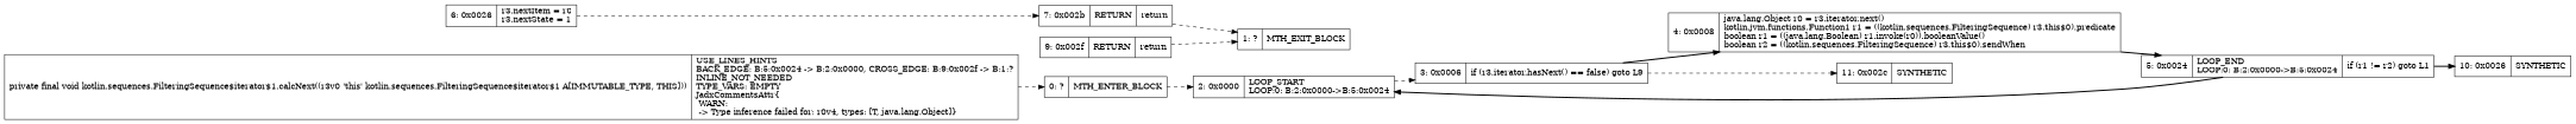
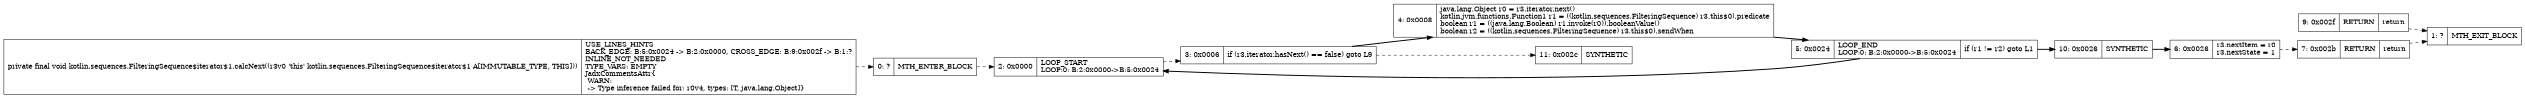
  digraph {
    rankdir=LR
    node [shape=record]
    edge [style=dashed]
    n1 [label="{0\:\ ?|MTH_ENTER_BLOCK\l}"]
    n2 [label="{2\:\ 0x0000|LOOP_START\lLOOP:0: B:2:0x0000\-\>B:5:0x0024\l}"]
    n3 [label="{3\:\ 0x0006|if (r3.iterator.hasNext() == false) goto L9\l}"]
    n4 [label="{4\:\ 0x0008|java.lang.Object r0 = r3.iterator.next()\lkotlin.jvm.functions.Function1 r1 = ((kotlin.sequences.FilteringSequence) r3.this$0).predicate\lboolean r1 = ((java.lang.Boolean) r1.invoke(r0)).booleanValue()\lboolean r2 = ((kotlin.sequences.FilteringSequence) r3.this$0).sendWhen\l}"]
    n5 [label="{11\:\ 0x002c|SYNTHETIC\l}"]
    n6 [label="{5\:\ 0x0024|LOOP_END\lLOOP:0: B:2:0x0000\-\>B:5:0x0024\l|if (r1 != r2) goto L1\l}"]
    n7 [label="{10\:\ 0x0026|SYNTHETIC\l}"]
    n8 [label="{6\:\ 0x0026|r3.nextItem = r0\lr3.nextState = 1\l}"]
    n9 [label="{7\:\ 0x002b|RETURN\l|return\l}"]
    n10 [label="{1\:\ ?|MTH_EXIT_BLOCK\l}"]
    n11 [label="{9\:\ 0x002f|RETURN\l|return\l}"]
    n12 [label="{private final void kotlin.sequences.FilteringSequence$iterator$1.calcNext((r3v0 'this' kotlin.sequences.FilteringSequence$iterator$1 A[IMMUTABLE_TYPE, THIS]))  | USE_LINES_HINTS\lBACK_EDGE: B:5:0x0024 \-\> B:2:0x0000, CROSS_EDGE: B:9:0x002f \-\> B:1:?\lINLINE_NOT_NEEDED\lTYPE_VARS: EMPTY\lJadxCommentsAttr\{\l WARN: \l \-\> Type inference failed for: r0v4, types: [T, java.lang.Object]\}\l}"]
    n1 -> n2
    n2 -> n3
    n3 -> n4 [style=bold]
    n3 -> n5
    n4 -> n6 [style=bold]
    n6 -> n2 [style=bold]
    n6 -> n7 [style=bold]
+   n7 -> n8 [style=bold]
    n8 -> n9
    n9 -> n10
    n11 -> n10
    n12 -> n1
  }
